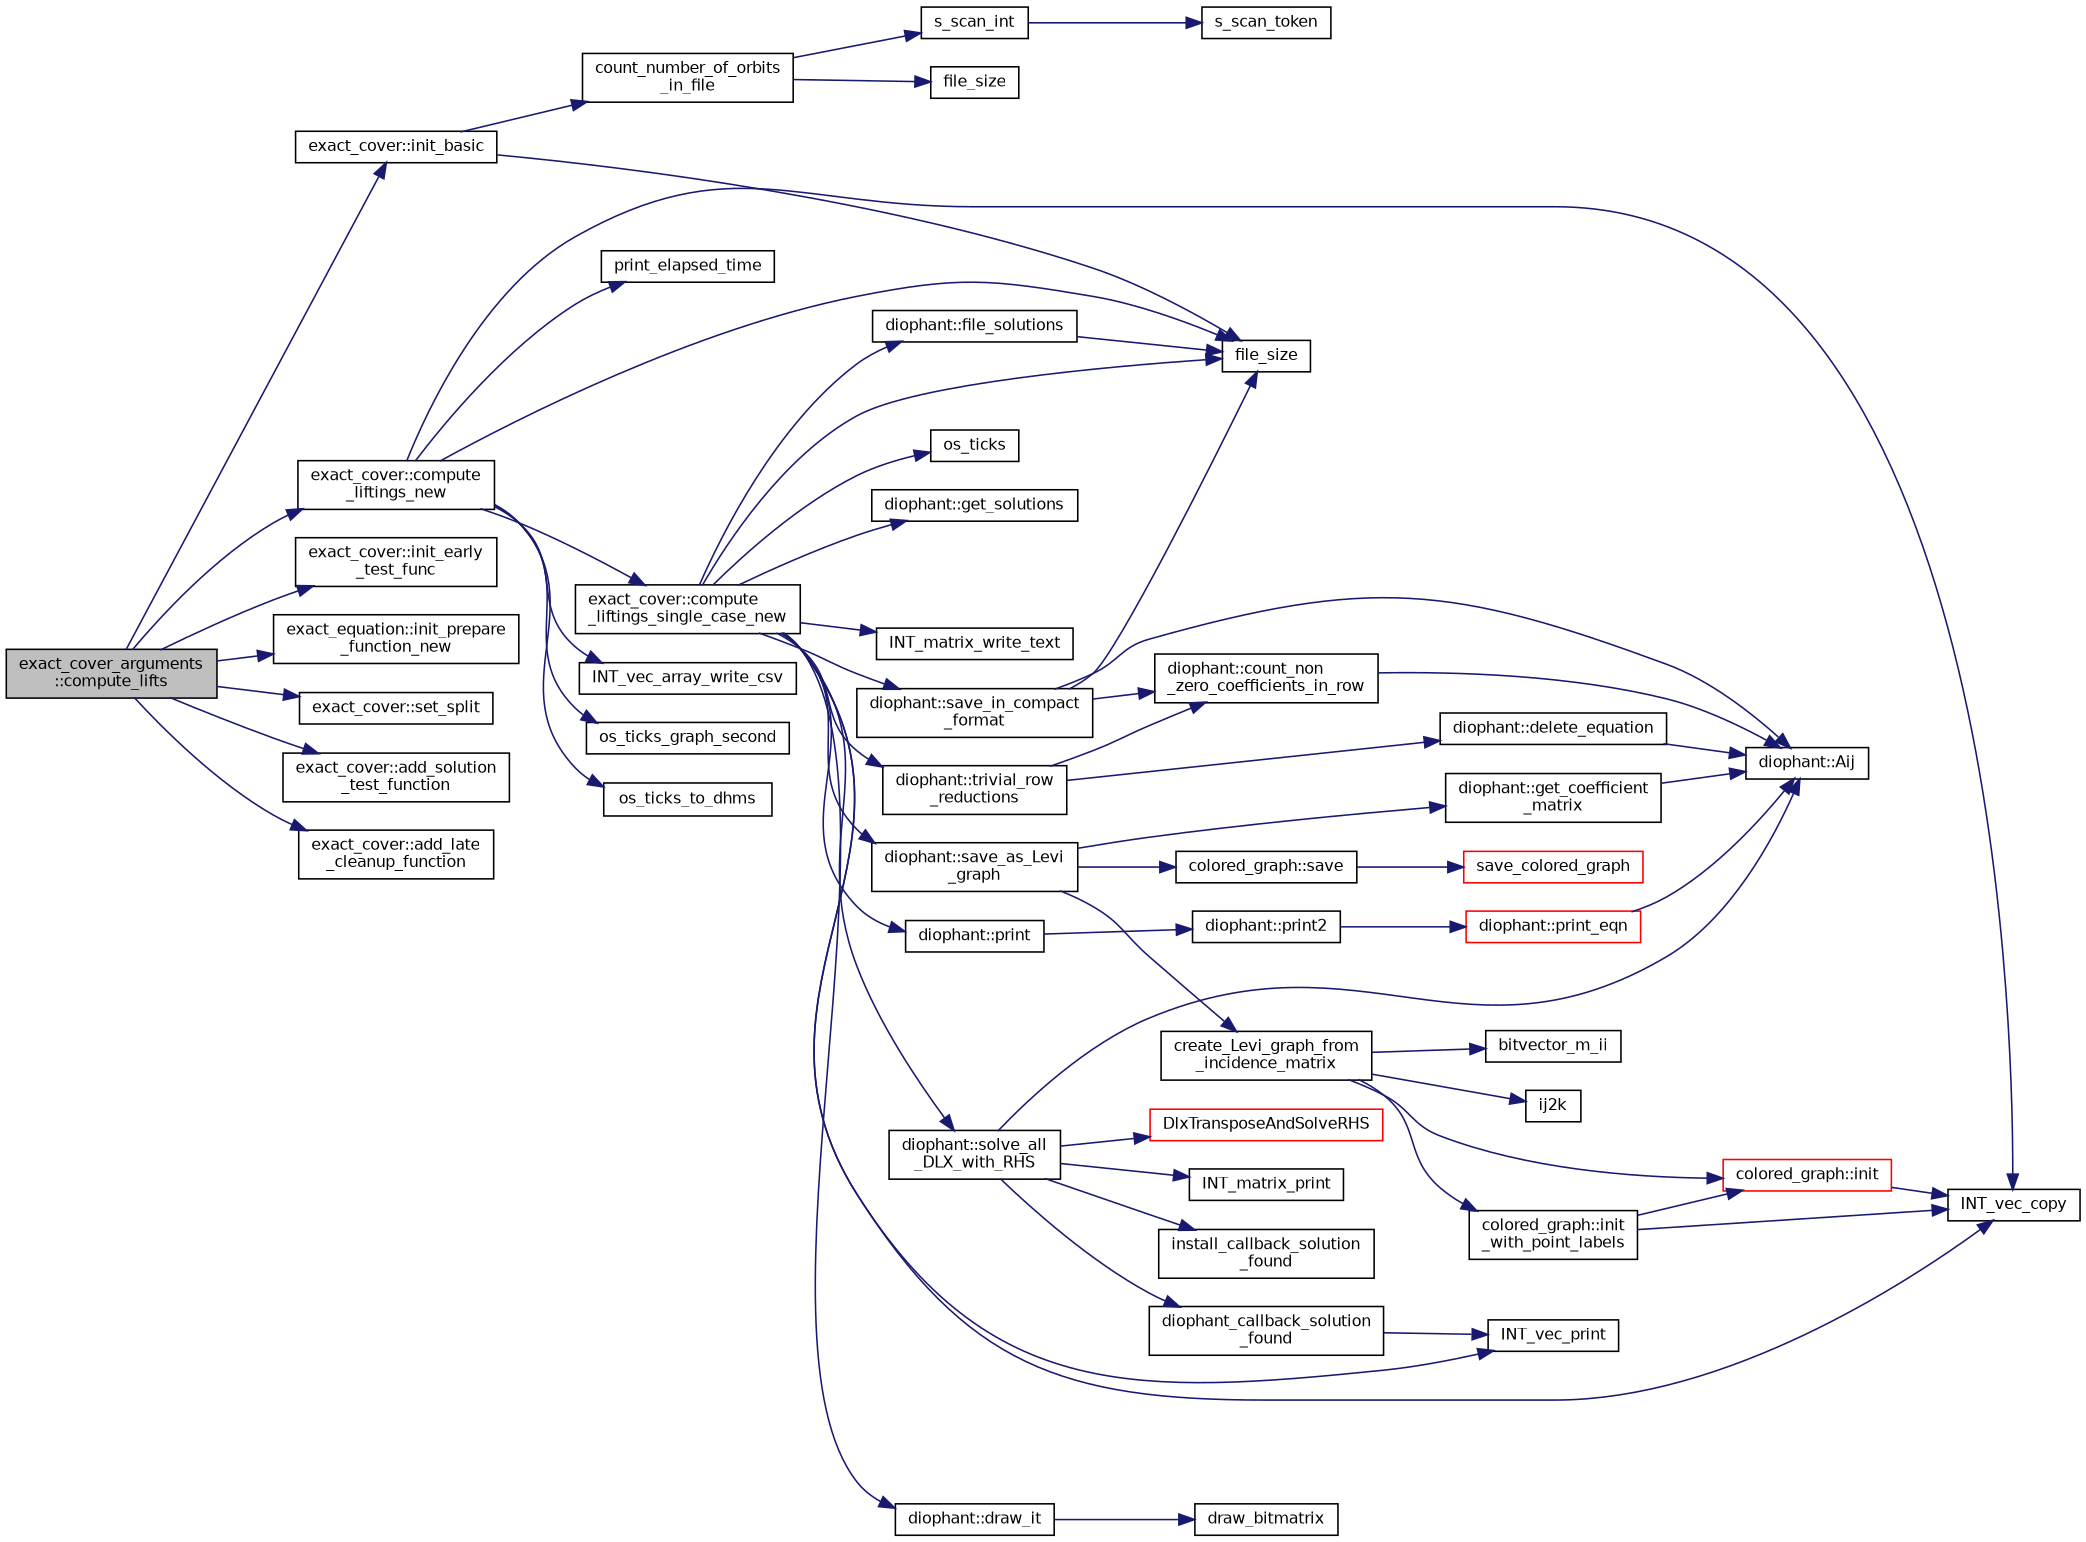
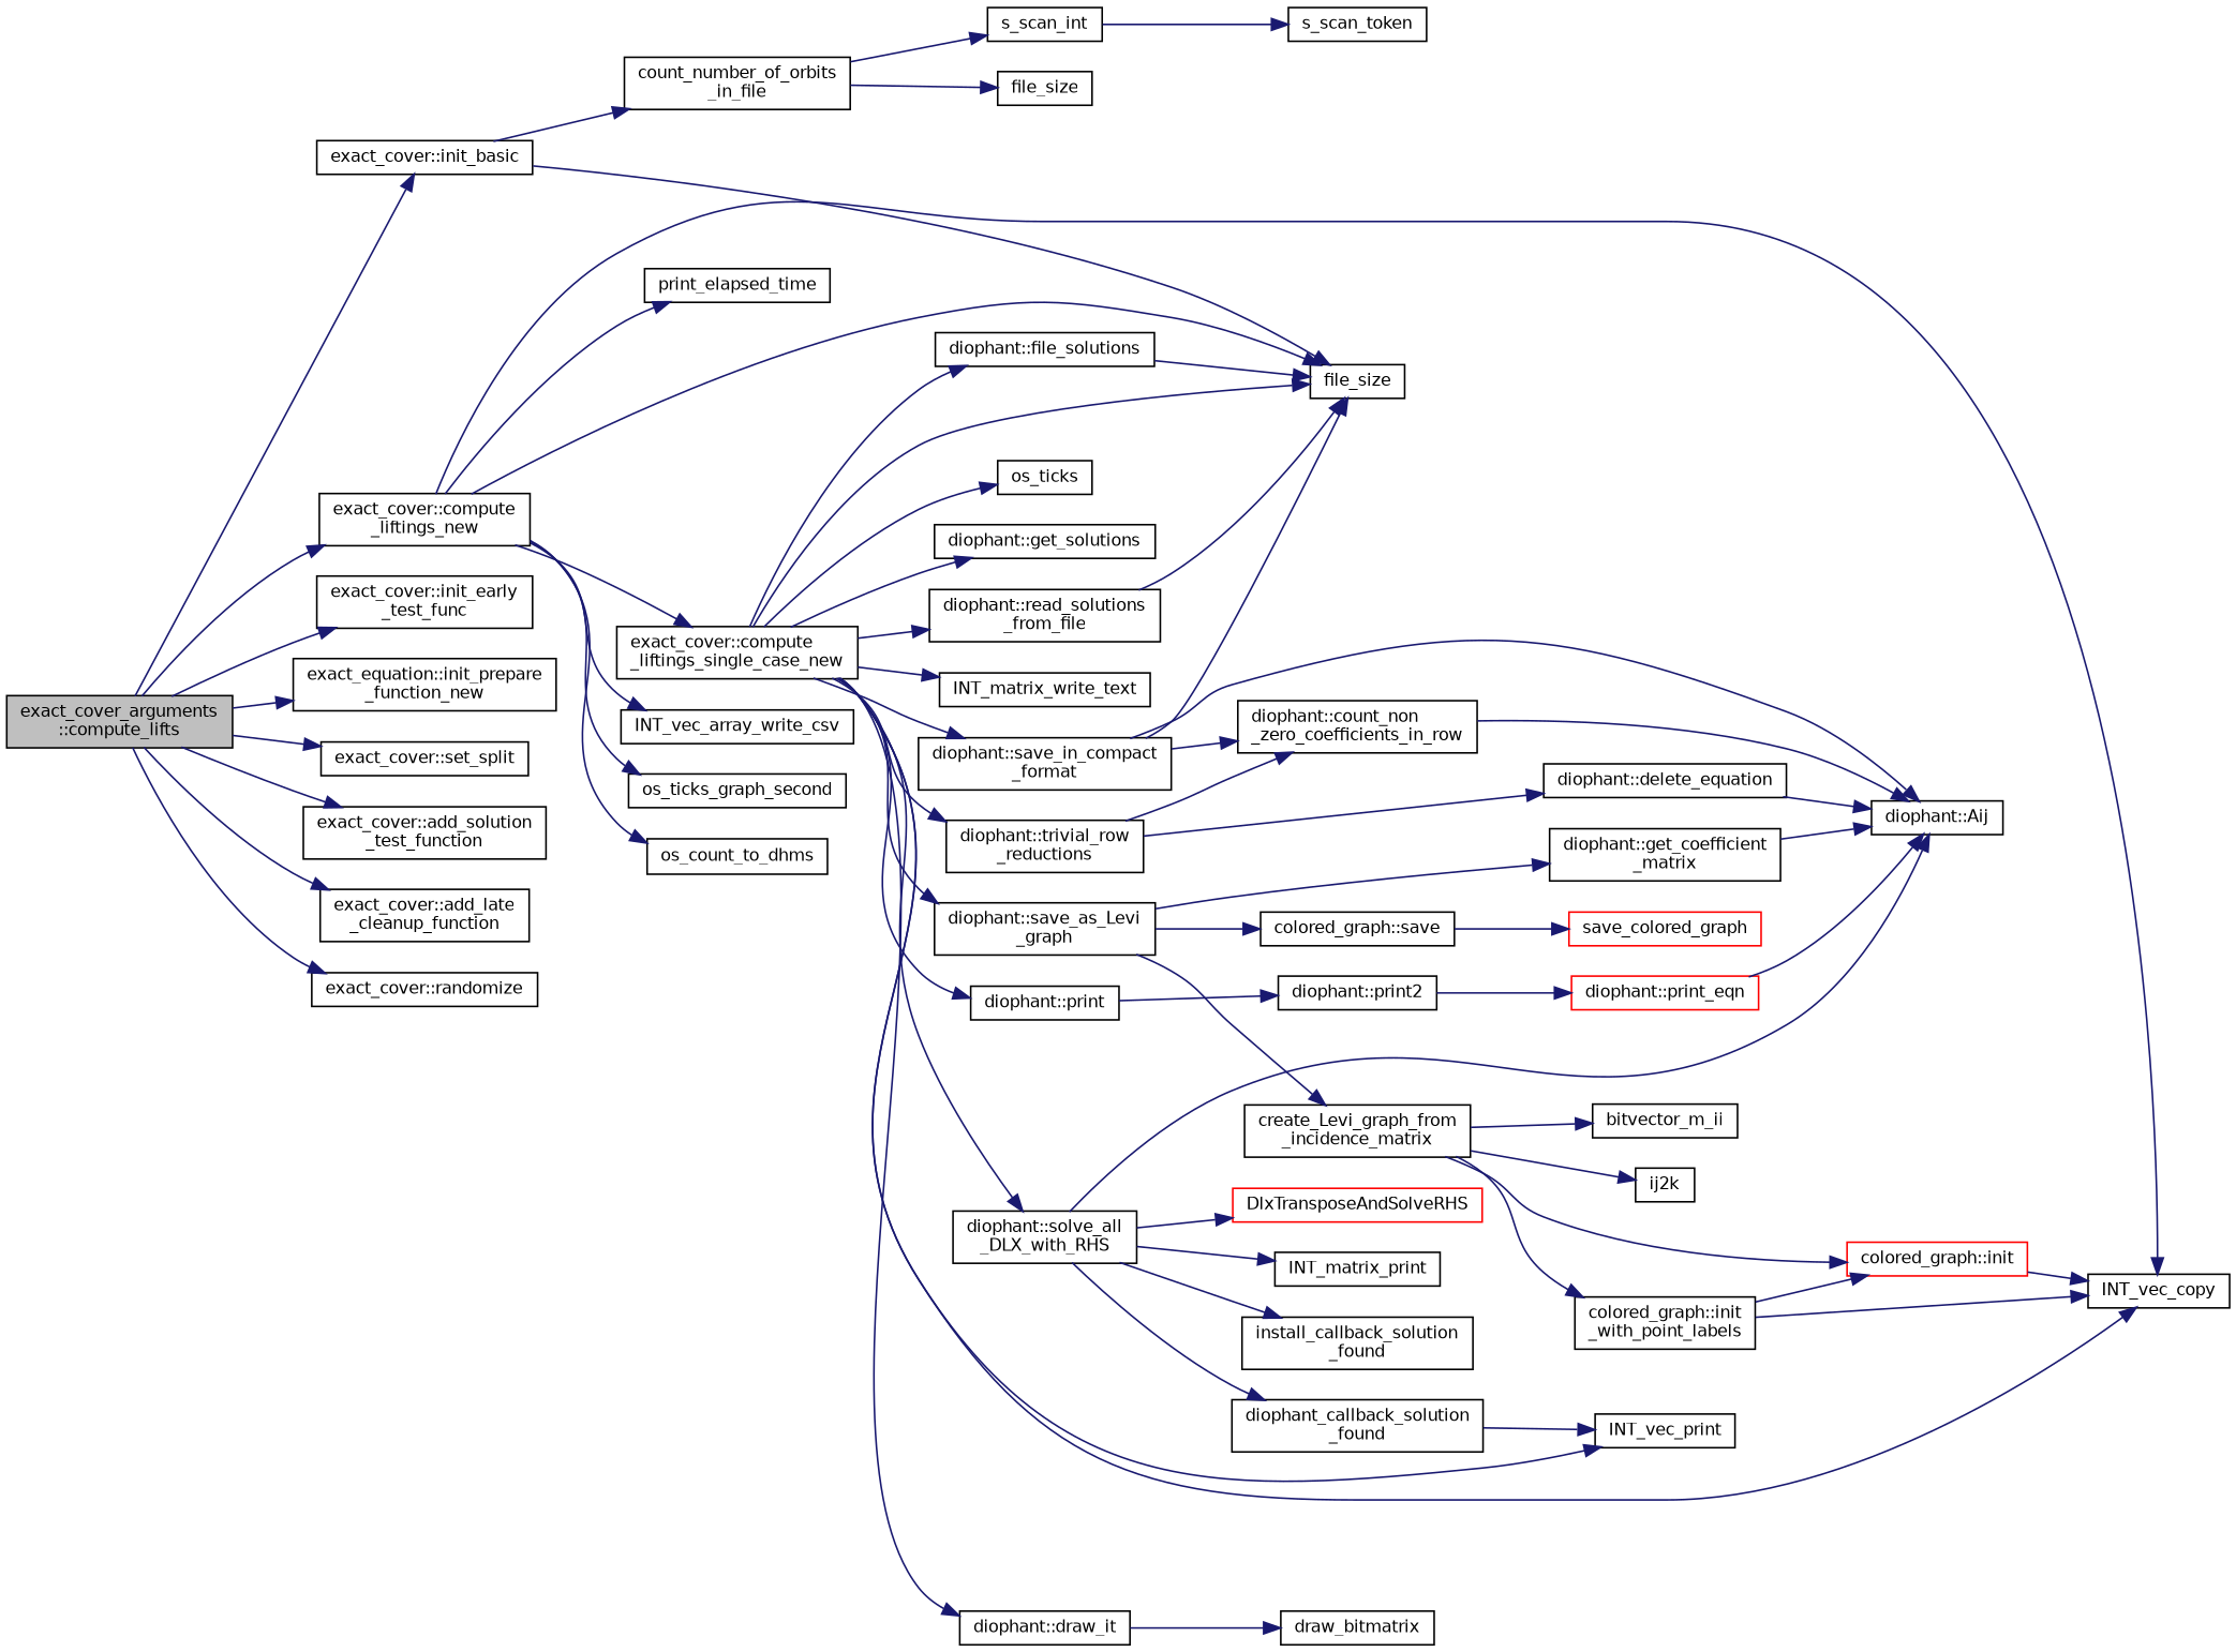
  digraph {
    rankdir=LR
    node [color=black fillcolor=white fontname=Helvetica fontsize=10 shape=record style=filled]
    edge [color=midnightblue fontname=Helvetica fontsize=10 labelfontname=Helvetica labelfontsize=10 style=solid]
    n1 [fillcolor=grey75 fontcolor=black height=0.2 label="exact_cover_arguments\l::compute_lifts" width=0.4]
    n2 [height=0.2 label="exact_cover::init_basic" width=0.4]
    n3 [height=0.2 label="exact_cover::init_early\l_test_func" width=0.4]
    n4 [height=0.2 label="exact_equation::init_prepare\l_function_new" width=0.4]
    n5 [height=0.2 label="exact_cover::set_split" width=0.4]
    n6 [height=0.2 label="exact_cover::add_solution\l_test_function" width=0.4]
    n7 [height=0.2 label="exact_cover::add_late\l_cleanup_function" width=0.4]
+   n8 [height=0.2 label="exact_cover::randomize" width=0.4]
    n9 [height=0.2 label="exact_cover::compute\l_liftings_new" width=0.4]
    n10 [height=0.2 label=file_size width=0.4]
    n11 [height=0.2 label="count_number_of_orbits\l_in_file" width=0.4]
    n12 [height=0.2 label="exact_cover::compute\l_liftings_single_case_new" width=0.4]
    n13 [height=0.2 label=INT_vec_copy width=0.4]
    n14 [height=0.2 label=os_ticks_graph_second width=0.4]
-   n15 [height=0.2 label=os_ticks_to_dhms width=0.4]
+   n15 [height=0.2 label=os_count_to_dhms width=0.4]
    n16 [height=0.2 label=print_elapsed_time width=0.4]
    n17 [height=0.2 label=INT_vec_array_write_csv width=0.4]
    n18 [height=0.2 label=file_size width=0.4]
    n19 [height=0.2 label=s_scan_int width=0.4]
    n20 [height=0.2 label=s_scan_token width=0.4]
    n21 [height=0.2 label=INT_vec_print width=0.4]
    n22 [height=0.2 label="diophant::print" width=0.4]
    n23 [height=0.2 label="diophant::trivial_row\l_reductions" width=0.4]
    n24 [height=0.2 label="diophant::draw_it" width=0.4]
    n25 [height=0.2 label="diophant::save_as_Levi\l_graph" width=0.4]
    n26 [height=0.2 label="diophant::save_in_compact\l_format" width=0.4]
    n27 [height=0.2 label=os_ticks width=0.4]
    n28 [height=0.2 label="diophant::solve_all\l_DLX_with_RHS" width=0.4]
+   n29 [height=0.2 label="diophant::read_solutions\l_from_file" width=0.4]
    n30 [height=0.2 label="diophant::file_solutions" width=0.4]
    n31 [height=0.2 label="diophant::get_solutions" width=0.4]
    n32 [height=0.2 label=INT_matrix_write_text width=0.4]
    n33 [height=0.2 label="diophant::print2" width=0.4]
    n34 [height=0.2 label="diophant::count_non\l_zero_coefficients_in_row" width=0.4]
    n35 [height=0.2 label="diophant::delete_equation" width=0.4]
    n36 [height=0.2 label=draw_bitmatrix width=0.4]
    n37 [height=0.2 label="diophant::get_coefficient\l_matrix" width=0.4]
    n38 [height=0.2 label="create_Levi_graph_from\l_incidence_matrix" width=0.4]
    n39 [height=0.2 label="colored_graph::save" width=0.4]
    n40 [height=0.2 label="diophant::Aij" width=0.4]
    n41 [height=0.2 label="install_callback_solution\l_found" width=0.4]
    n42 [height=0.2 label="diophant_callback_solution\l_found" width=0.4]
    n43 [height=0.2 label=INT_matrix_print width=0.4]
    n44 [color=red height=0.2 label=DlxTransposeAndSolveRHS width=0.4]
    n45 [color=red height=0.2 label="diophant::print_eqn" width=0.4]
    n46 [height=0.2 label=ij2k width=0.4]
    n47 [height=0.2 label=bitvector_m_ii width=0.4]
    n48 [height=0.2 label="colored_graph::init\l_with_point_labels" width=0.4]
    n49 [color=red height=0.2 label="colored_graph::init" width=0.4]
    n50 [color=red height=0.2 label=save_colored_graph width=0.4]
    n1 -> n2
    n1 -> n3
    n1 -> n4
    n1 -> n5
    n1 -> n6
    n1 -> n7
+   n1 -> n8
    n1 -> n9
    n2 -> n10
    n2 -> n11
    n9 -> n10
    n9 -> n12
    n9 -> n13
    n9 -> n14
    n9 -> n15
    n9 -> n16
    n9 -> n17
    n11 -> n18
    n11 -> n19
    n12 -> n10
    n12 -> n13
    n12 -> n21
    n12 -> n22
    n12 -> n23
    n12 -> n24
    n12 -> n25
    n12 -> n26
    n12 -> n27
    n12 -> n28
+   n12 -> n29
    n12 -> n30
    n12 -> n31
    n12 -> n32
    n19 -> n20
    n22 -> n33
    n23 -> n34
    n23 -> n35
    n24 -> n36
    n25 -> n37
    n25 -> n38
    n25 -> n39
    n26 -> n10
    n26 -> n34
    n26 -> n40
    n28 -> n40
    n28 -> n41
    n28 -> n42
    n28 -> n43
    n28 -> n44
+   n29 -> n10
    n30 -> n10
    n33 -> n45
    n34 -> n40
    n35 -> n40
    n37 -> n40
    n38 -> n46
    n38 -> n47
    n38 -> n48
    n38 -> n49
    n39 -> n50
    n42 -> n21
    n45 -> n40
    n48 -> n13
    n48 -> n49
    n49 -> n13
  }
